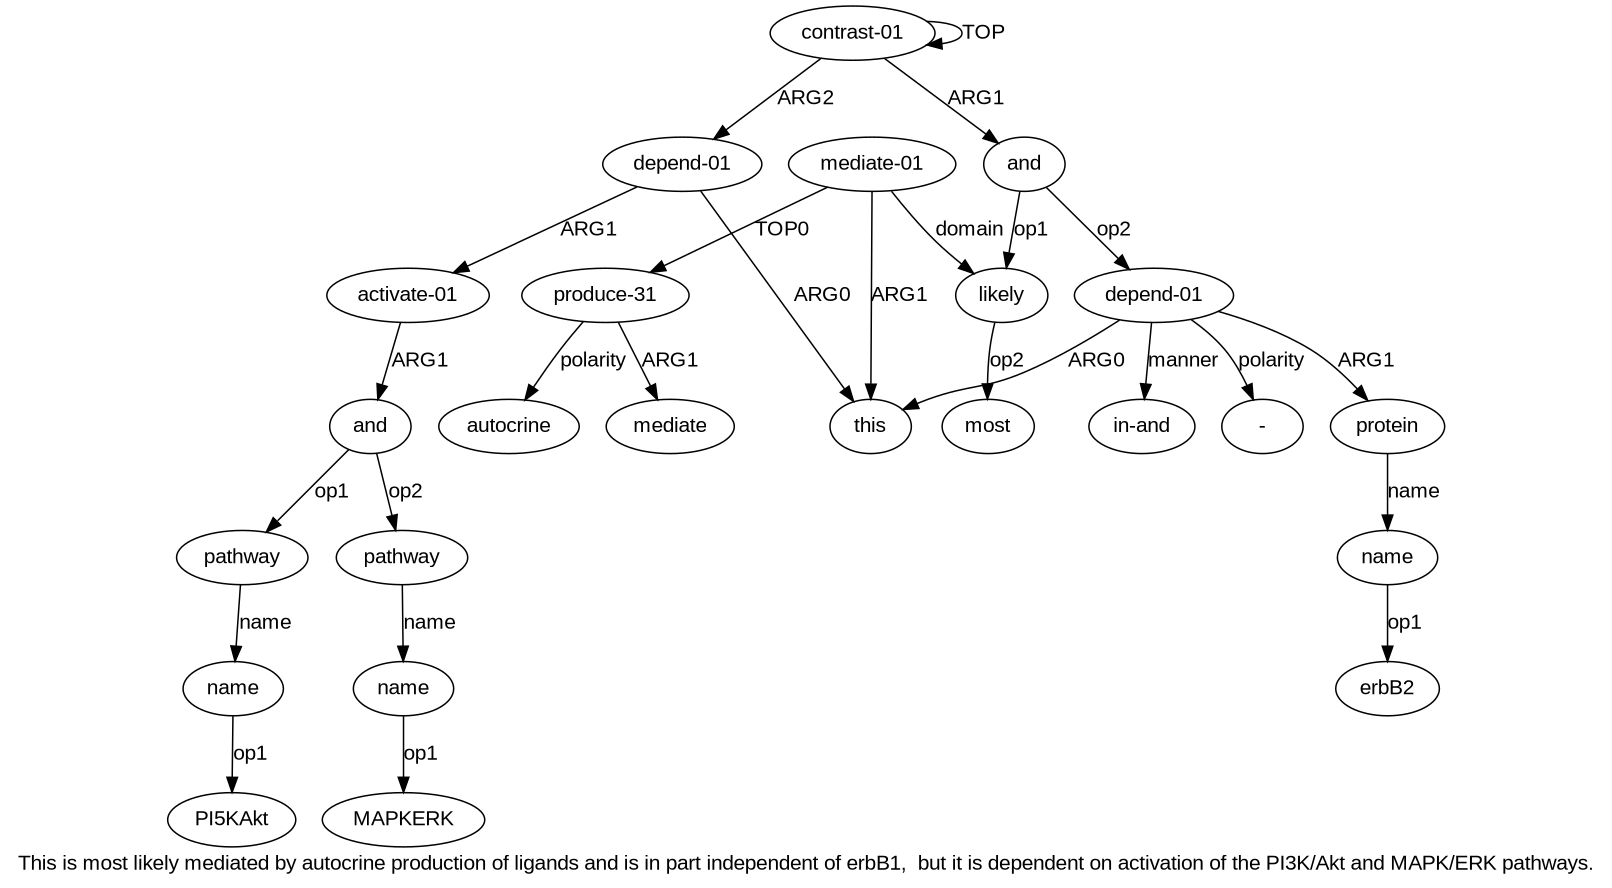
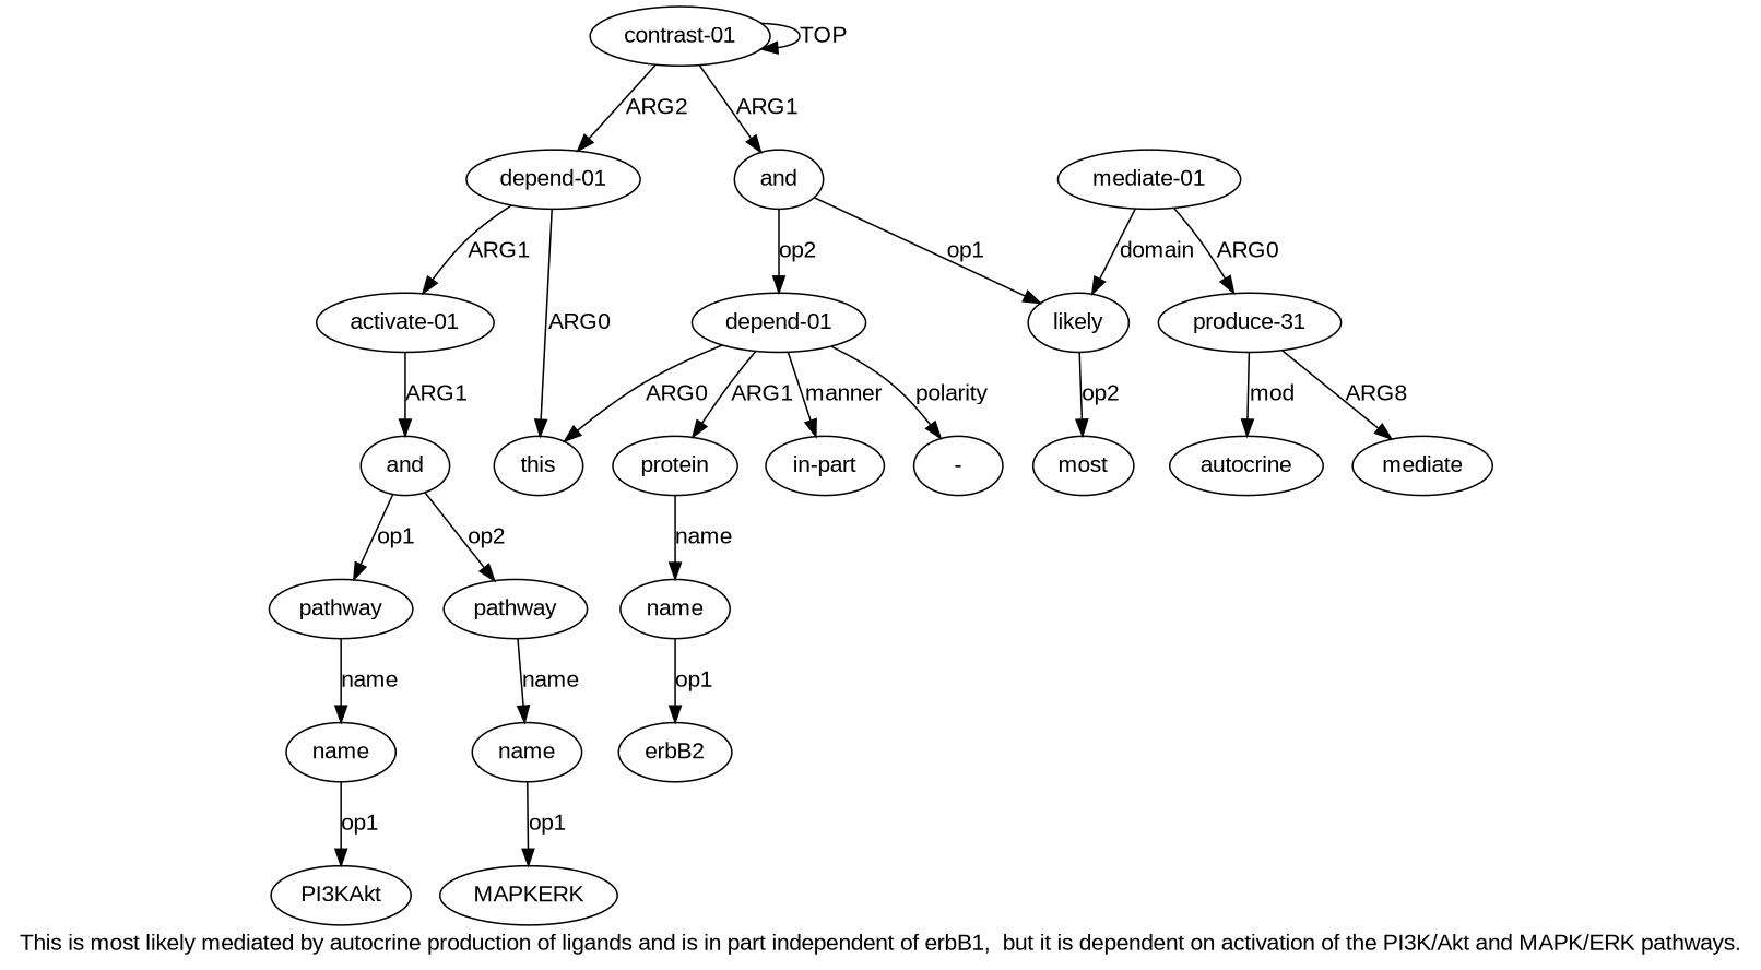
  digraph {
    fontname="Liberation Sans"
    label="This is most likely mediated by autocrine production of ligands and is in part independent of erbB1,  but it is dependent on activation of the PI3K/Akt and MAPK/ERK pathways."
    node [color=black fontname="Liberation Sans" gold_ind=-1 gold_label=name test_ind=-1 test_label=name]
    edge [color=black fontname="Liberation Sans" gold_label=ARG1 test_label=ARG1]
    n1 [gold_ind=9 gold_label="depend-01" label="depend-01" test_ind=9 test_label="depend-01"]
    n2 [gold_label="-" label="-" test_label="-"]
    n3 [gold_ind=10 gold_label=protein label=protein test_ind=10 test_label=protein]
-   n4 [gold_ind=12 gold_label="in-part" label="in-and" test_ind=12 test_label="in-part"]
+   n4 [gold_ind=12 gold_label="in-part" label="in-part" test_ind=12 test_label="in-part"]
    n5 [gold_ind=8 gold_label=this label=this test_ind=8 test_label=this]
    n6 [gold_ind=11 label=name test_ind=11]
    n7 [gold_label=erbB1 label=erbB2 test_label=erbB1]
    n8 [gold_label=MAPKERK label=MAPKERK test_label=MAPKERK]
    n9 [gold_ind=15 gold_label=and label=and test_ind=15 test_label=and]
    n10 [gold_ind=16 gold_label=pathway label=pathway test_ind=16 test_label=pathway]
    n11 [gold_ind=18 gold_label=pathway label=pathway test_ind=18 test_label=pathway]
    n12 [gold_ind=17 label=name test_ind=17]
    n13 [gold_ind=19 label=name test_ind=19]
-   n14 [gold_label=PI3KAkt label=PI5KAkt test_label=PI3KAkt]
+   n14 [gold_label=PI3KAkt label=PI3KAkt test_label=PI3KAkt]
    n15 [gold_ind=14 gold_label="activate-01" label="activate-01" test_ind=14 test_label="activate-01"]
    n16 [gold_ind=13 gold_label="depend-01" label="depend-01" test_ind=13 test_label="depend-01"]
    n17 [gold_ind=1 gold_label=and label=and test_ind=1 test_label=and]
    n18 [gold_ind=2 gold_label=likely label=likely test_ind=2 test_label=likely]
    n19 [gold_ind=3 gold_label=most label=most test_ind=3 test_label=most]
    n20 [gold_ind=4 gold_label="mediate-01" label="mediate-01" test_ind=4 test_label="mediate-01"]
    n21 [gold_ind=5 gold_label="produce-01" label="produce-31" test_ind=5 test_label="produce-01"]
    n22 [gold_ind=0 gold_label="contrast-01" label="contrast-01" test_ind=0 test_label="contrast-01"]
    n23 [gold_ind=7 gold_label=autocrine label=autocrine test_ind=7 test_label=autocrine]
    n24 [gold_ind=6 gold_label=ligand label=mediate test_ind=6 test_label=ligand]
    n1 -> n2 [gold_label=polarity label=polarity test_label=polarity]
    n1 -> n3 [label=ARG1]
    n1 -> n4 [gold_label=manner label=manner test_label=manner]
    n1 -> n5 [gold_label=ARG0 label=ARG0 test_label=ARG0]
    n3 -> n6 [gold_label=name label=name test_label=name]
    n6 -> n7 [gold_label=op1 label=op1 test_label=op1]
    n9 -> n10 [gold_label=op1 label=op1 test_label=op1]
    n9 -> n11 [gold_label=op2 label=op2 test_label=op2]
    n10 -> n12 [gold_label=name label=name test_label=name]
    n11 -> n13 [gold_label=name label=name test_label=name]
    n12 -> n14 [gold_label=op1 label=op1 test_label=op1]
    n13 -> n8 [gold_label=op1 label=op1 test_label=op1]
    n15 -> n9 [label=ARG1]
    n16 -> n5 [gold_label=ARG0 label=ARG0 test_label=ARG0]
    n16 -> n15 [label=ARG1]
    n17 -> n1 [gold_label=op2 label=op2 test_label=op2]
    n17 -> n18 [gold_label=op1 label=op1 test_label=op1]
    n18 -> n19 [gold_label=degree label=op2 test_label=degree]
-   n20 -> n5 [label=ARG1]
    n20 -> n18 [gold_label=domain label=domain test_label=domain]
-   n20 -> n21 [gold_label=ARG0 label=TOP0 test_label=ARG0]
-   n21 -> n23 [gold_label=mod label=polarity test_label=mod]
-   n21 -> n24 [label=ARG1]
+   n20 -> n21 [gold_label=ARG0 label=ARG0 test_label=ARG0]
+   n21 -> n23 [gold_label=mod label=mod test_label=mod]
+   n21 -> n24 [label=ARG8]
    n22 -> n16 [gold_label=ARG2 label=ARG2 test_label=ARG2]
    n22 -> n17 [label=ARG1]
    n22 -> n22 [gold_label=TOP label=TOP test_label=TOP]
  }
